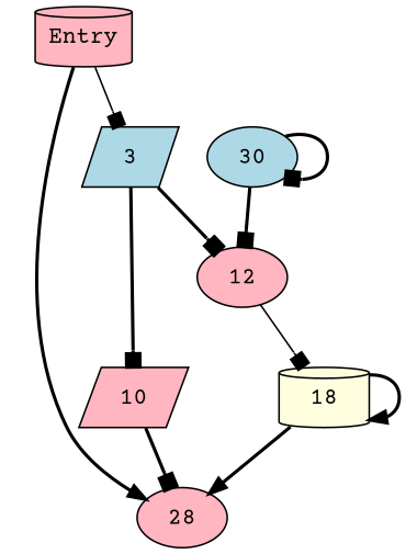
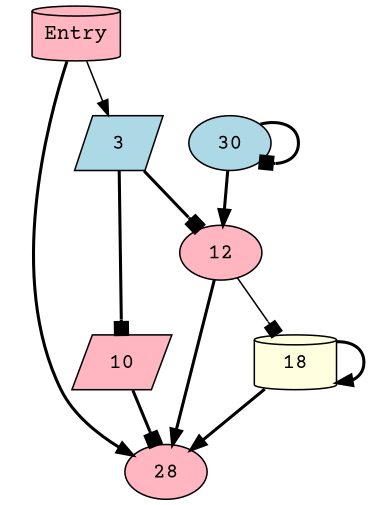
  digraph {
    fontname="Courier Prime"
    node [fillcolor=lightpink fontname="Courier Prime" shape=ellipse style=filled]
    edge [arrowhead=box fontname="Courier Prime" style=bold]
    n1 [label=Entry shape=cylinder]
    n2 [label=28]
    n3 [fillcolor=lightblue label=3 shape=parallelogram]
    n4 [label=10 shape=parallelogram]
    n5 [label=12]
    n6 [fillcolor=lightyellow label=18 shape=cylinder]
    n7 [fillcolor=lightblue label=30]
    n1 -> n2 [arrowhead=normal]
-   n1 -> n3 [style=solid]
+   n1 -> n3 [arrowhead=normal style=solid]
    n3 -> n4
    n3 -> n5
    n4 -> n2
+   n5 -> n2 [arrowhead=normal]
    n5 -> n6 [style=solid]
    n6 -> n2 [arrowhead=normal]
    n6 -> n6 [arrowhead=normal]
-   n7 -> n5
+   n7 -> n5 [arrowhead=normal]
    n7 -> n7
  }
